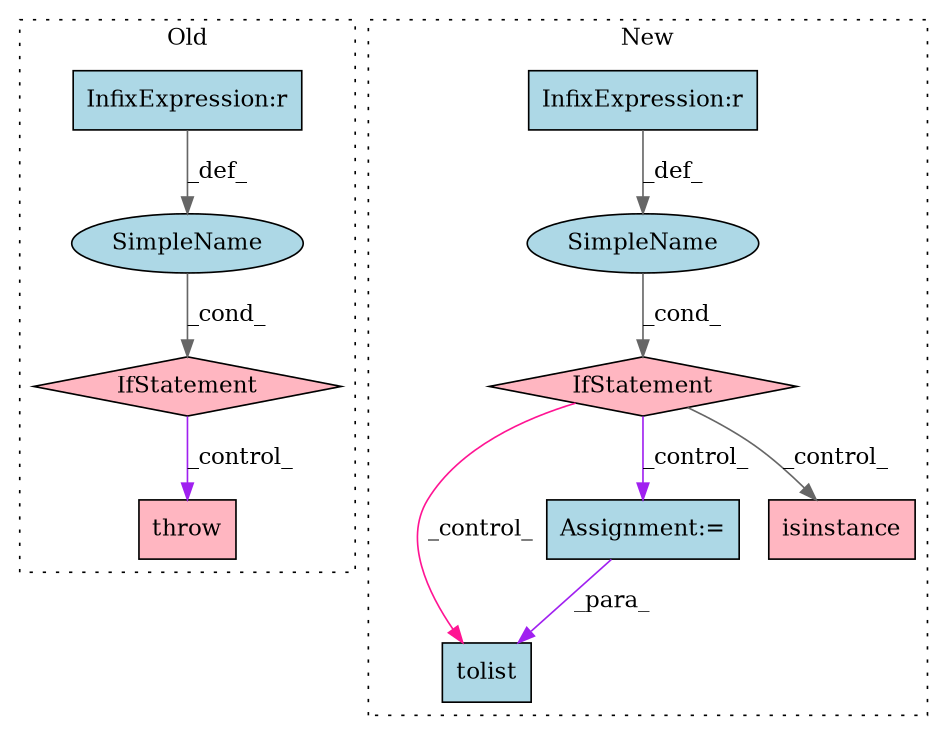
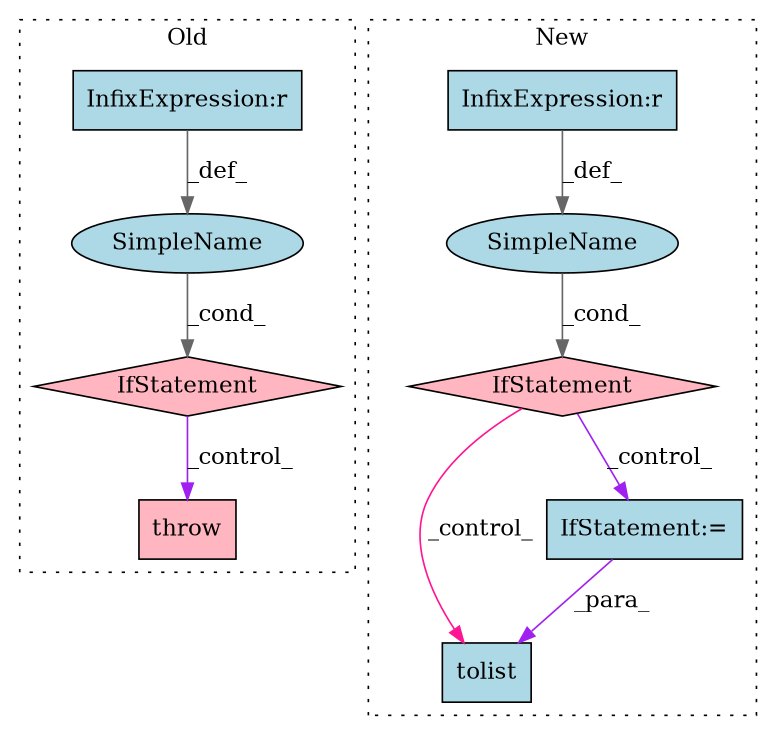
  digraph {
    node [a=25 fillcolor=lightblue shape=box style=filled]
    edge [color=gray40]
    n1 [a=53 fillcolor=lightpink l=6 label=throw s=12555]
    n2 [fillcolor=lightpink l="4,2" label=IfStatement s="12518,12543" shape=diamond]
    n3 [a=42 label=SimpleName shape=ellipse]
    n4 [a=27 l=4 label="InfixExpression:r" s=12533]
    n5 [a=32 l=8 label=tolist s=12992]
-   n6 [a=7 l=1 label="Assignment:=" s=12985]
+   n6 [a=7 l=1 label="IfStatement:=" s=12985]
    n7 [fillcolor=lightpink l="4,2" label=IfStatement s="12410,12446" shape=diamond]
    n8 [a=42 label=SimpleName shape=ellipse]
    n9 [a=27 l=4 label="InfixExpression:r" s=12420]
-   n10 [a=32 fillcolor=lightpink l="11,1" label=isinstance s="12665,12695"]
    subgraph cluster_1 {
      label=Old
      style=dotted
      n1
      n2
      n3
      n4
    }
    subgraph cluster_2 {
      label=New
      style=dotted
      n5
      n6
      n7
      n8
      n9
-     n10
    }
    n2 -> n1 [color=purple label=_control_]
    n3 -> n2 [label=_cond_]
    n4 -> n3 [label=_def_]
    n6 -> n5 [color=purple label=_para_]
    n7 -> n5 [color=deeppink label=_control_]
    n7 -> n6 [color=purple label=_control_]
-   n7 -> n10 [label=_control_]
    n8 -> n7 [label=_cond_]
    n9 -> n8 [label=_def_]
  }
